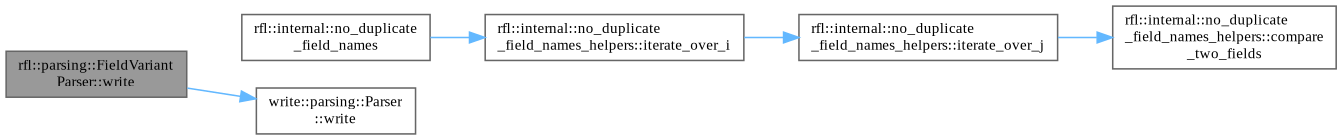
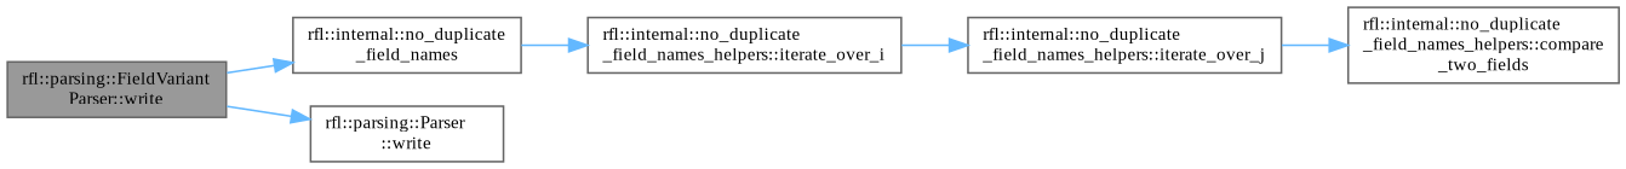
  digraph {
    fontname="Liberation Serif"
    rankdir=LR
    node [color=grey40 fillcolor=white fontname="Liberation Serif" fontsize=10 shape=box style=filled]
    edge [color=steelblue1 fontname="Liberation Serif" fontsize=10 labelfontname=Helvetica labelfontsize=10 style=solid]
    n1 [color=gray40 fillcolor=grey60 fontcolor=black height=0.2 label="rfl::parsing::FieldVariant\lParser::write" width=0.4]
    n2 [height=0.2 label="rfl::internal::no_duplicate\l_field_names" width=0.4]
-   n3 [height=0.2 label="write::parsing::Parser\l::write" width=0.4]
+   n3 [height=0.2 label="rfl::parsing::Parser\l::write" width=0.4]
    n4 [height=0.2 label="rfl::internal::no_duplicate\l_field_names_helpers::iterate_over_i" width=0.4]
    n5 [height=0.2 label="rfl::internal::no_duplicate\l_field_names_helpers::iterate_over_j" width=0.4]
    n6 [height=0.2 label="rfl::internal::no_duplicate\l_field_names_helpers::compare\l_two_fields" width=0.4]
+   n1 -> n2
    n1 -> n3
    n2 -> n4
    n4 -> n5
    n5 -> n6
  }
